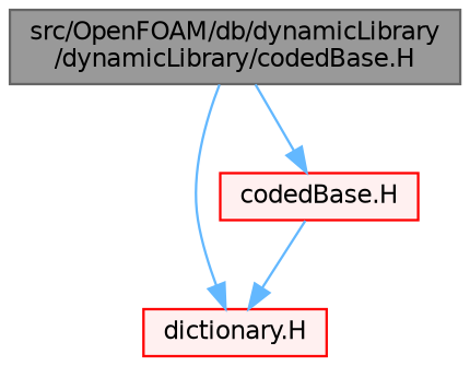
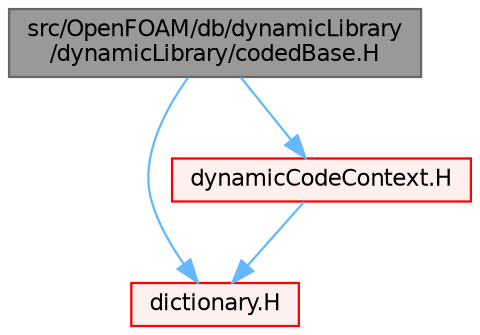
  digraph {
    node [color=red fillcolor="#FFF0F0" fontname=Helvetica fontsize=10 shape=box style=filled]
    edge [color=steelblue1 fontname=Helvetica fontsize=10 labelfontname=Helvetica labelfontsize=10 style=solid]
    n1 [color=gray40 fillcolor=grey60 fontcolor=black height=0.2 label="src/OpenFOAM/db/dynamicLibrary\l/dynamicLibrary/codedBase.H" width=0.4]
    n2 [height=0.2 label="dictionary.H" width=0.4]
-   n3 [height=0.2 label="codedBase.H" width=0.4]
+   n3 [height=0.2 label="dynamicCodeContext.H" width=0.4]
    n1 -> n2
    n1 -> n3
    n3 -> n2
  }
